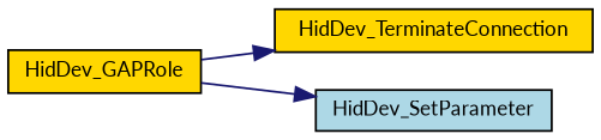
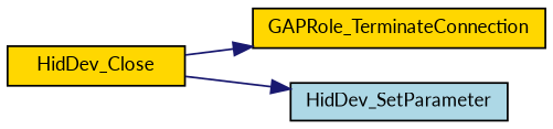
  digraph {
    fontname=Lato
    rankdir=LR
    node [color=black fillcolor=gold fontname=Lato fontsize=10 shape=record style=filled]
    edge [color=midnightblue fontname=Lato fontsize=10 labelfontname=Helvetica labelfontsize=10 style=solid]
-   n1 [fontcolor=black height=0.2 label=HidDev_GAPRole width=0.4]
-   n2 [height=0.2 label=HidDev_TerminateConnection width=0.4]
+   n1 [fontcolor=black height=0.2 label=HidDev_Close width=0.4]
+   n2 [height=0.2 label=GAPRole_TerminateConnection width=0.4]
    n3 [fillcolor=lightblue height=0.2 label=HidDev_SetParameter width=0.4]
    n1 -> n2
    n1 -> n3
  }
